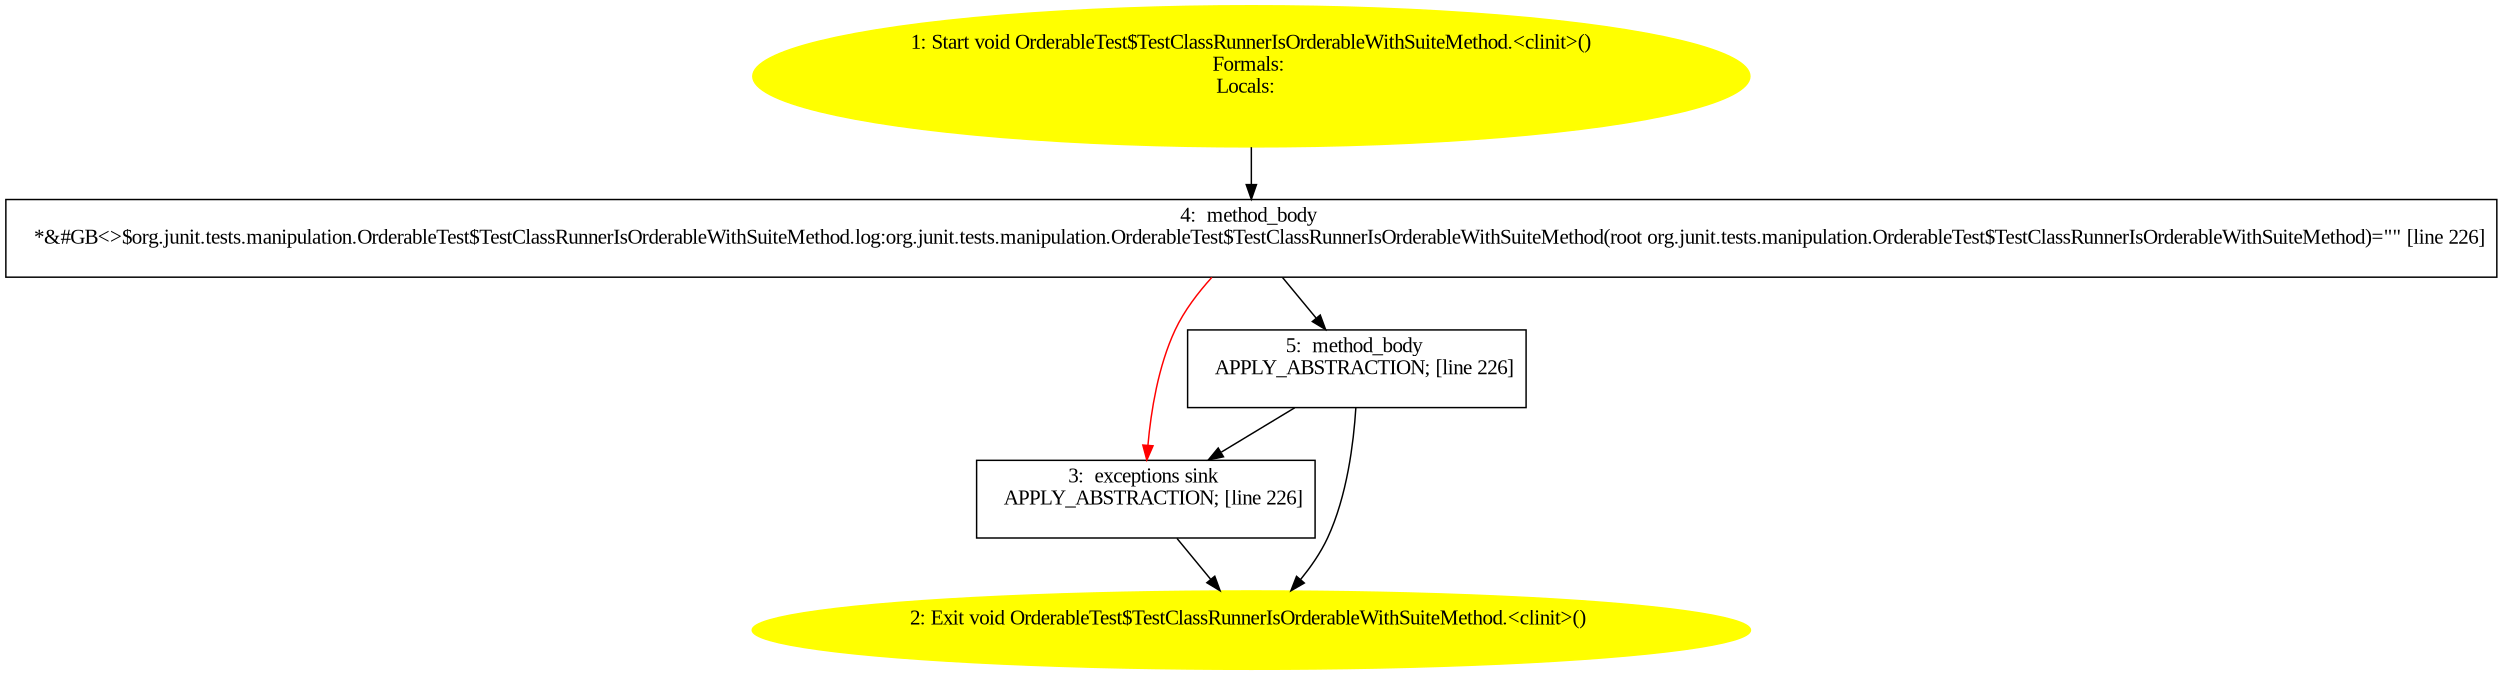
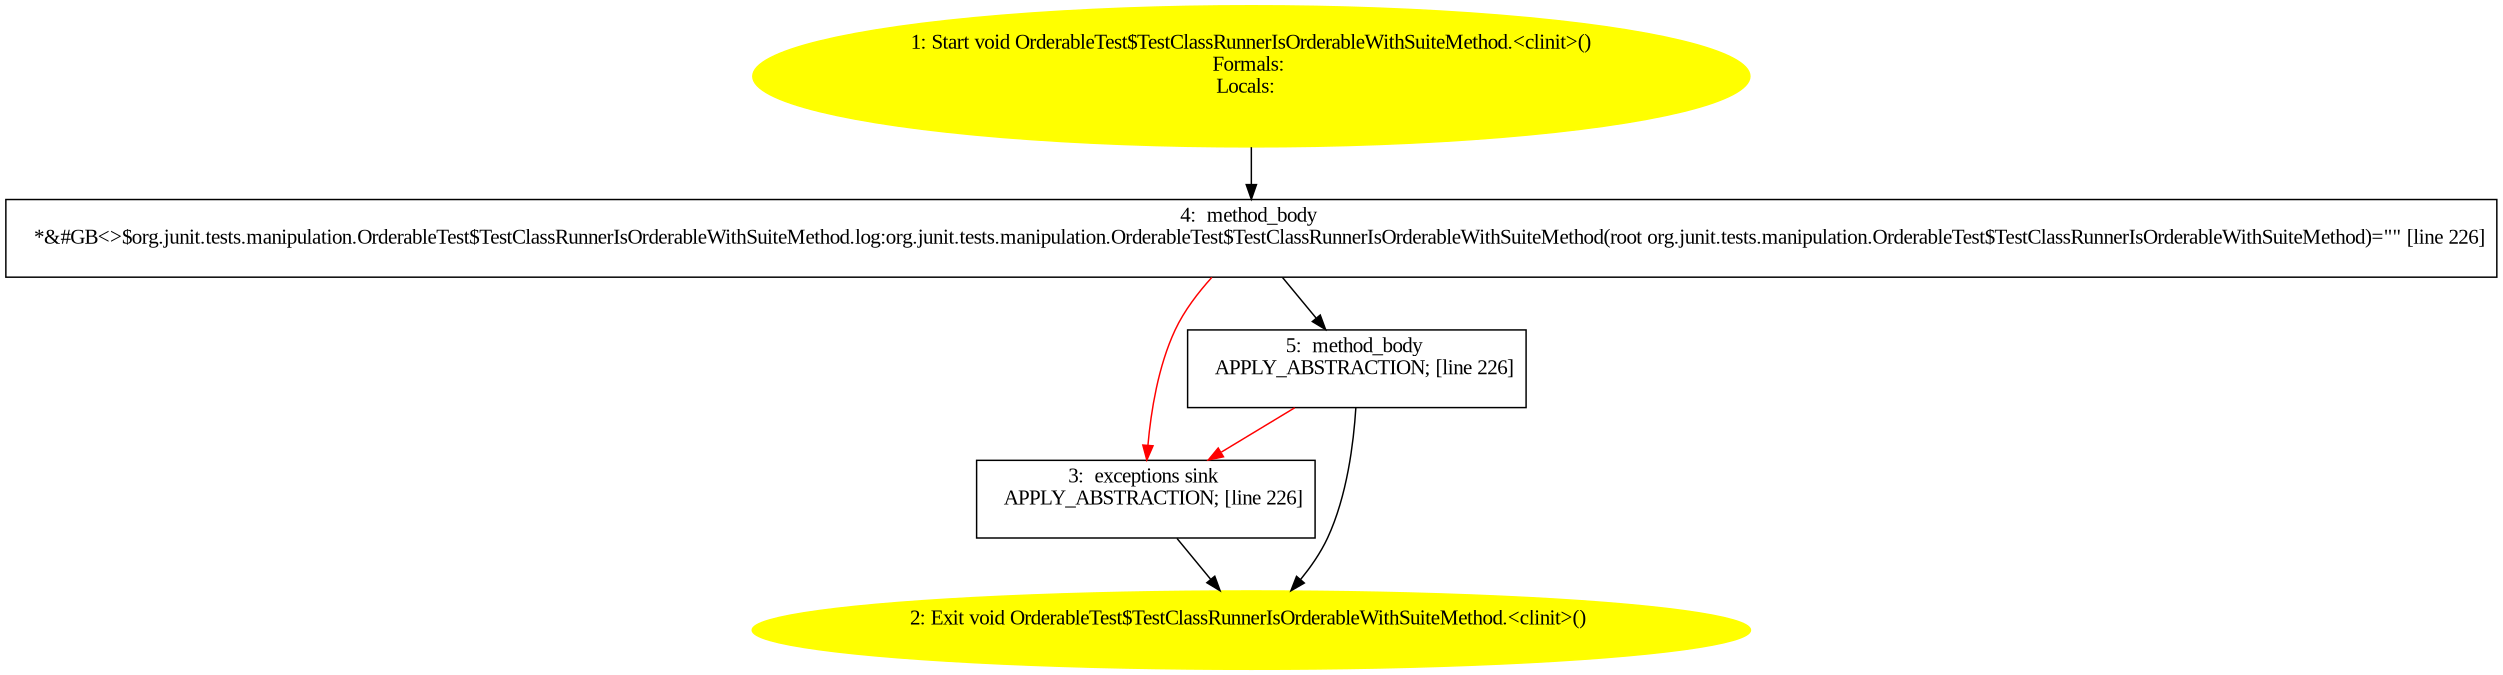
  digraph {
    fontname="Liberation Serif"
    node [fontname="Liberation Serif" shape=box]
    edge [fontname="Liberation Serif"]
    n1 [color=yellow label="1: Start void OrderableTest$TestClassRunnerIsOrderableWithSuiteMethod.<clinit>()\nFormals: \nLocals:  \n  " style=filled shape=""]
    n2 [label="4:  method_body \n   *&#GB<>$org.junit.tests.manipulation.OrderableTest$TestClassRunnerIsOrderableWithSuiteMethod.log:org.junit.tests.manipulation.OrderableTest$TestClassRunnerIsOrderableWithSuiteMethod(root org.junit.tests.manipulation.OrderableTest$TestClassRunnerIsOrderableWithSuiteMethod)=\"\" [line 226]\n "]
    n3 [label="3:  exceptions sink \n   APPLY_ABSTRACTION; [line 226]\n "]
    n4 [label="5:  method_body \n   APPLY_ABSTRACTION; [line 226]\n "]
    n5 [color=yellow label="2: Exit void OrderableTest$TestClassRunnerIsOrderableWithSuiteMethod.<clinit>() \n  " style=filled shape=""]
    n1 -> n2
    n2 -> n3 [color=red]
    n2 -> n4
    n3 -> n5
-   n4 -> n3 [color=black]
+   n4 -> n3 [color=red]
    n4 -> n5
  }
